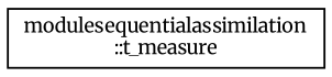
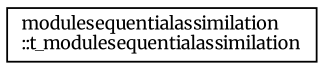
  digraph {
    rankdir=LR
    fontname=Merriweather
-   n1 [color=black fillcolor=white fontname=Merriweather fontsize=10 height=0.2 label="modulesequentialassimilation\l::t_measure" shape=record style=filled width=0.4]
+   n1 [color=black fillcolor=white fontname=Merriweather fontsize=10 height=0.2 label="modulesequentialassimilation\l::t_modulesequentialassimilation" shape=record style=filled width=0.4]
  }
